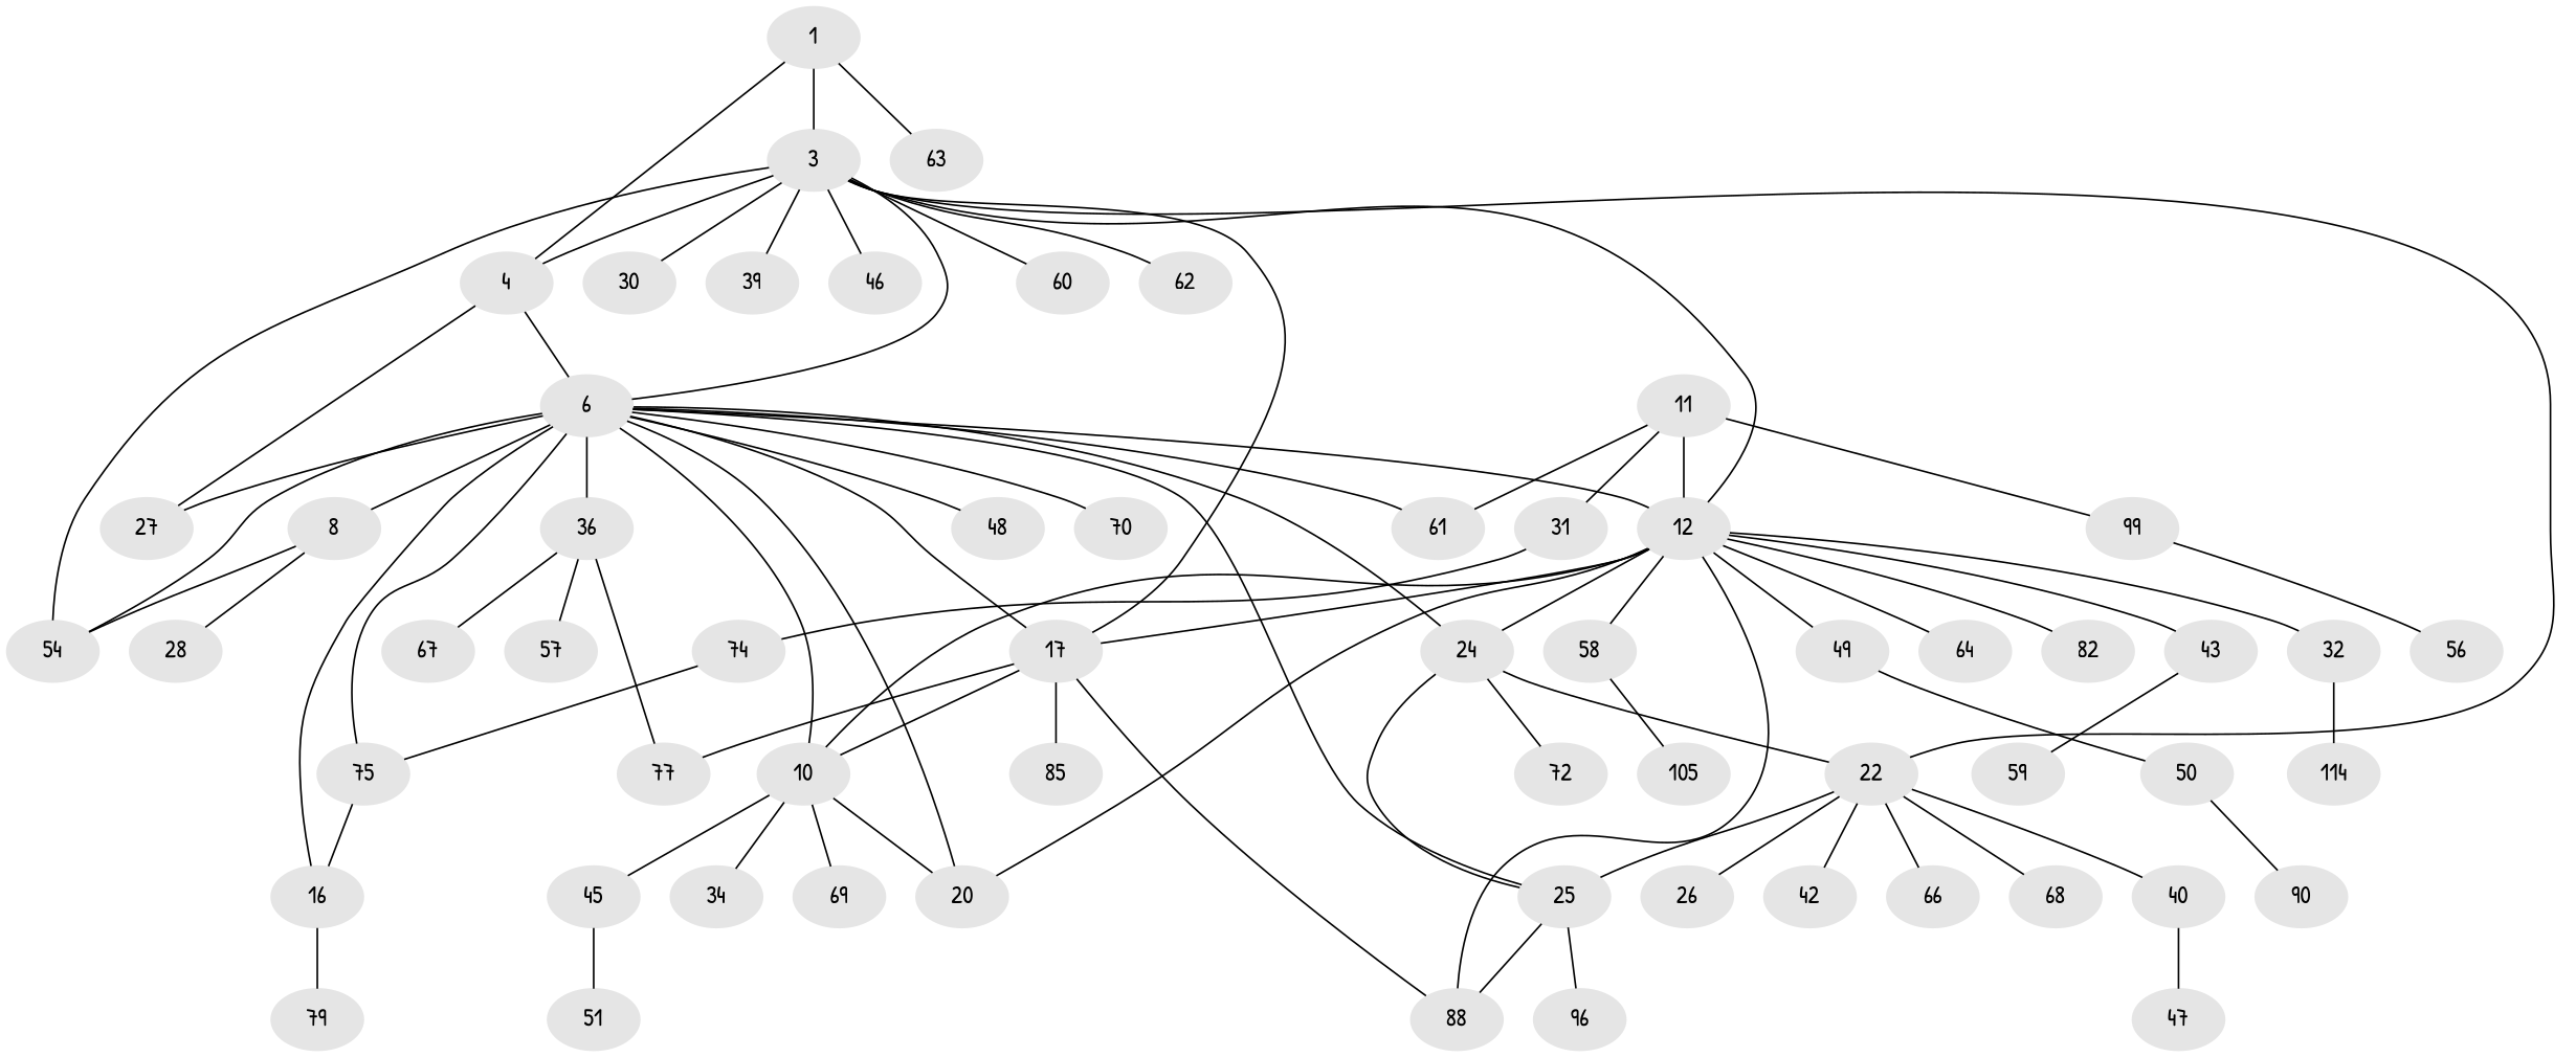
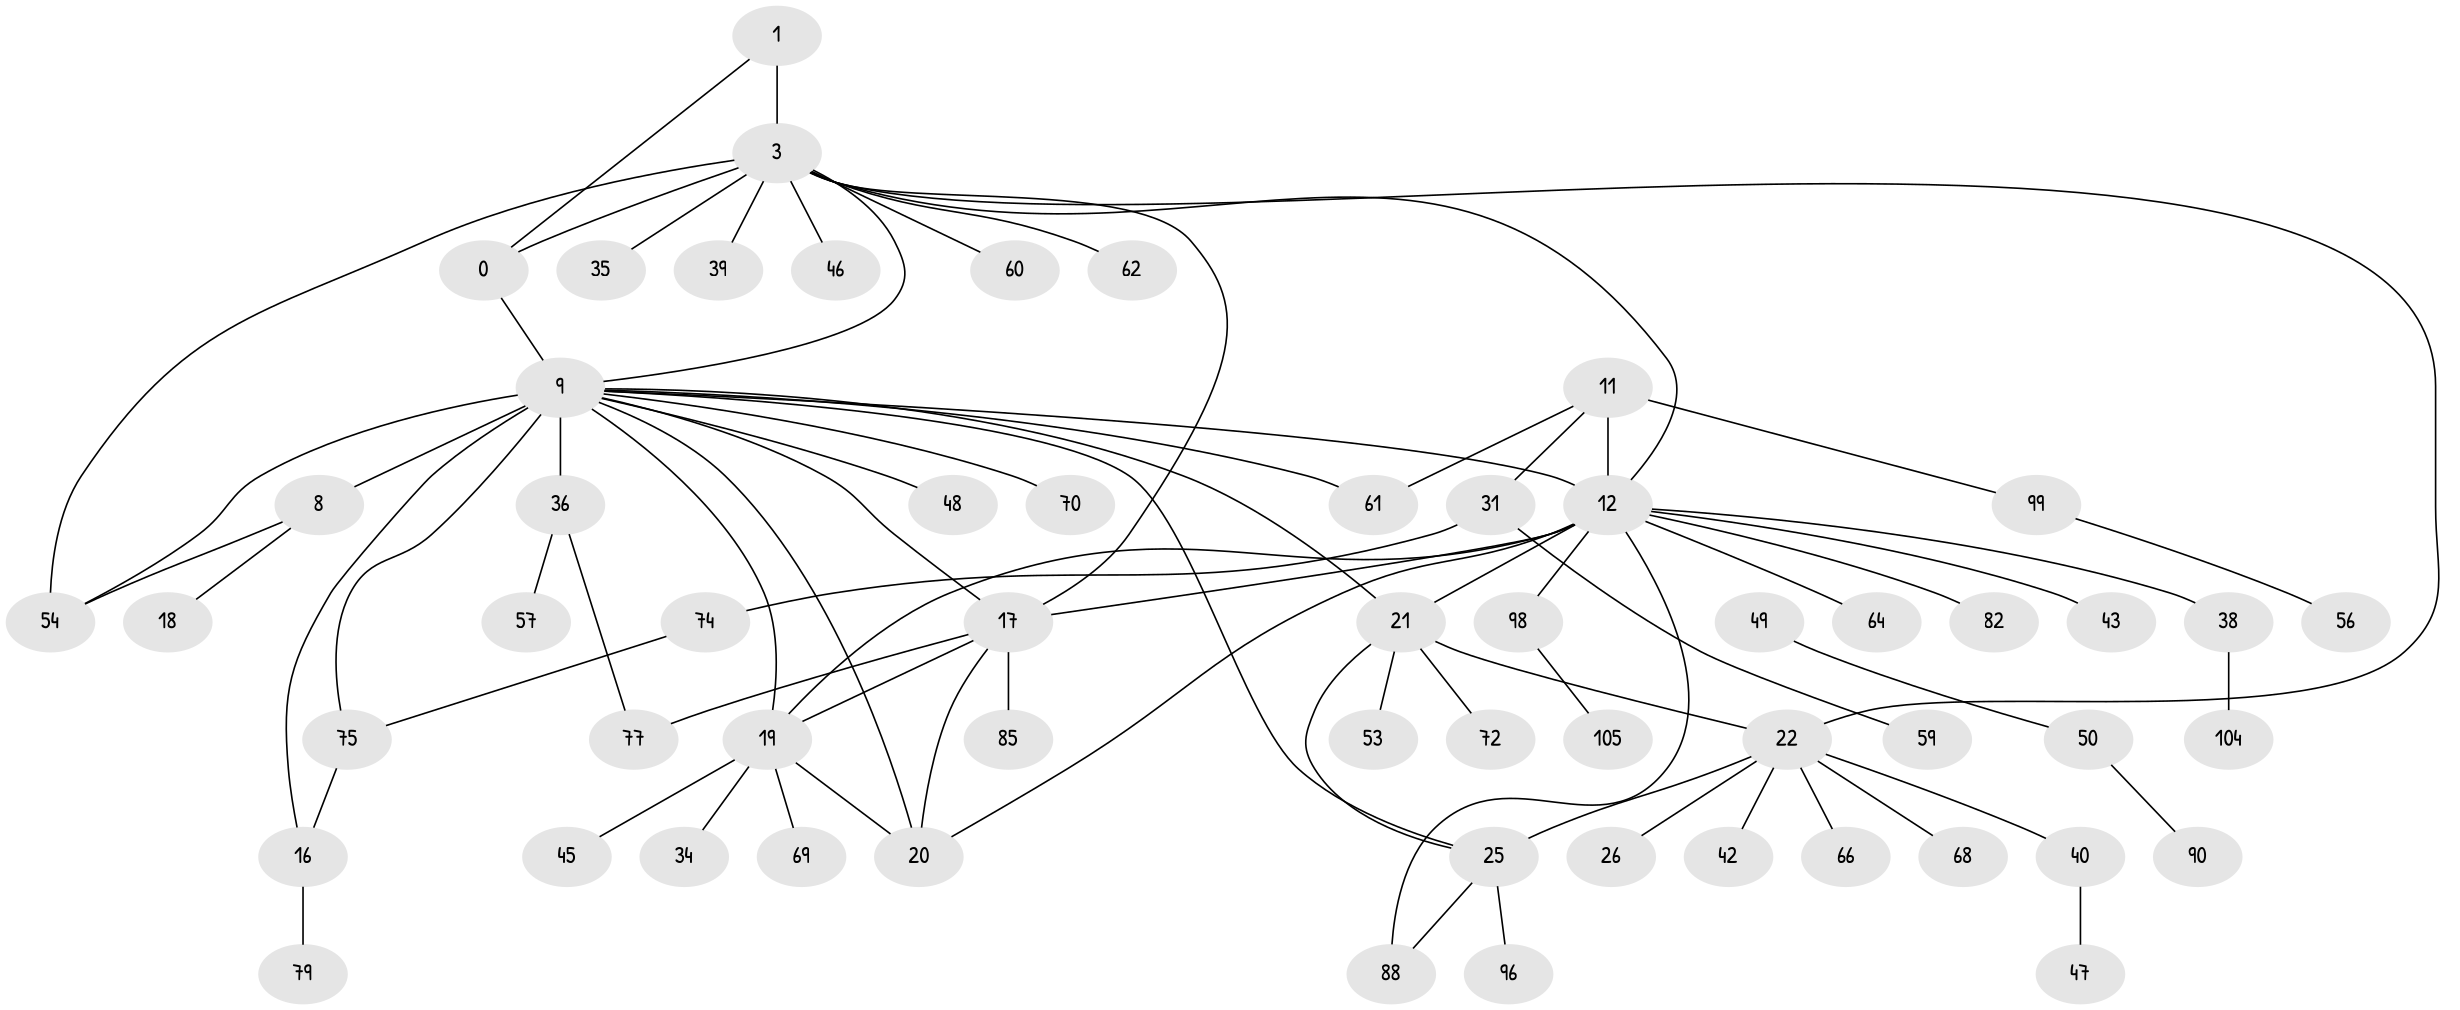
  graph {
    fontname="Patrick Hand"
    node [color=gray90 fontname="Patrick Hand" style=filled]
    edge [fontname="Patrick Hand"]
    1 [super="+2"]
    3 [super="+5+71+44+30"]
-   4
-   63
-   6 [super="+10+65+7+16"]
+   4 [label=0]
+   6 [super="+10+65+7+16" label=9]
    12 [super="+15+14"]
    17
    22 [super="+24"]
-   35 [label=30]
+   35
    39
    46
    54
    60 [super="+84"]
    62
-   27 [super="+89"]
    8 [super="+9"]
-   19 [super="+55" label=10]
+   19 [super="+55"]
    20 [super="+86"]
-   21 [super="+23" label=24]
+   21 [super="+23"]
    25
    36
    48
    61
    70
    75 [super="+81"]
    n26 [label=16]
-   32
+   32 [label=38]
    43
    49 [super="+52"]
-   58 [super="+83+94"]
+   58 [super="+83+94" label=98]
    64
    82
    88 [super="+95+97"]
    77
    85
    26
    40
    42
    66
    68
-   28
+   28 [label=18]
    34
    45
    69
+   53
    72
    96
    57
-   67
    79
    11 [super="+13+78+99+93+80"]
    n52 [label=99]
    31 [super="+73"]
    56
    59
    74 [super="+106"]
-   104 [label=114]
+   104
    50
    105
-   51
    47
    90
    1 -- 3 [weight=4]
    1 -- 4 [weight=2]
-   1 -- 63
    3 -- 4 [weight=2]
    3 -- 6
    3 -- 12
    3 -- 17
    3 -- 22
    3 -- 35
    3 -- 39
    3 -- 46
    3 -- 54
    3 -- 60
    3 -- 62
    4 -- 6
-   4 -- 27
    6 -- 12 [weight=2]
    6 -- 17
    6 -- 54
-   6 -- 27
    6 -- 8 [weight=6]
    6 -- 19
    6 -- 20
    6 -- 21
    6 -- 25
    6 -- 36
    6 -- 48
    6 -- 61
    6 -- 70
    6 -- 75
    6 -- n26
    12 -- 17
    12 -- 19
    12 -- 20
    12 -- 21
    12 -- 32
    12 -- 43
-   12 -- 49
    12 -- 58
    12 -- 64
    12 -- 82
    12 -- 88
    17 -- 19
-   17 -- 88
+   17 -- 20
    17 -- 77
    17 -- 85
    22 -- 25 [weight=2]
    22 -- 26
    22 -- 40
    22 -- 42
    22 -- 66
    22 -- 68
    8 -- 54
    8 -- 28
    19 -- 20
    19 -- 34
    19 -- 45
    19 -- 69
    21 -- 22 [weight=4]
    21 -- 25 [weight=2]
+   21 -- 53
    21 -- 72
    25 -- 88
    25 -- 96
    36 -- 77
    36 -- 57
-   36 -- 67
    75 -- n26
    n26 -- 79
    32 -- 104
    49 -- 50
    58 -- 105
    40 -- 47
-   45 -- 51
    11 -- 12 [weight=6]
    11 -- 61
    11 -- n52
    11 -- 31
    n52 -- 56
-   43 -- 59
+   31 -- 59
    31 -- 74
    74 -- 75
    50 -- 90
  }
